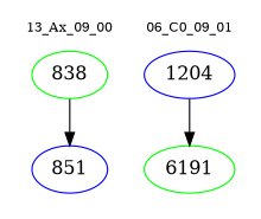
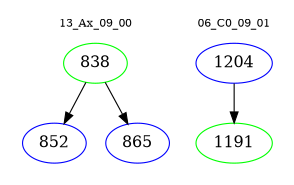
  digraph {
    node [color=blue]
    edge [color=black]
-   n1 [label=851]
+   n1 [label=852]
    n2 [color=green label=838]
+   n3 [label=865]
    n4 [label=1204]
-   n5 [color=green label=6191]
+   n5 [color=green label=1191]
    subgraph cluster_1 {
      color=white
      fontsize=10
      label="13_Ax_09_00"
      n1
      n2
+     n3
    }
    subgraph cluster_2 {
      color=white
      fontsize=10
      label="06_C0_09_01"
      n4
      n5
    }
    n2 -> n1
+   n2 -> n3
    n4 -> n5
  }
